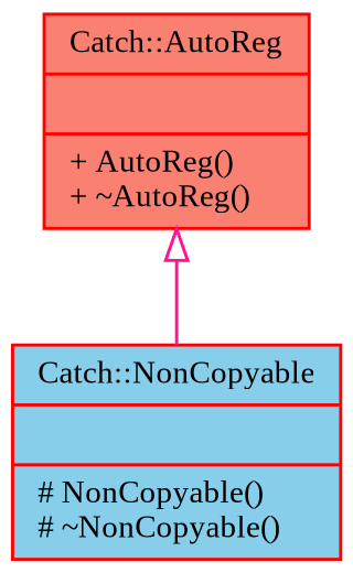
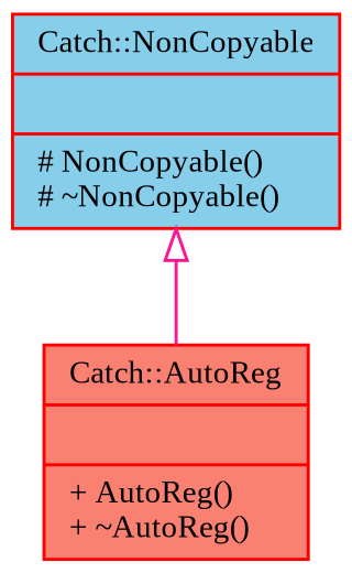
  digraph {
    fontname="Liberation Serif"
    node [color=red fontname="Liberation Serif" fontsize=10 shape=record style=filled]
    n1 [fillcolor=salmon fontcolor=black height=0.2 label="{Catch::AutoReg\n||+ AutoReg()\l+ ~AutoReg()\l}" width=0.4]
    n2 [fillcolor=skyblue height=0.2 label="{Catch::NonCopyable\n||# NonCopyable()\l# ~NonCopyable()\l}" width=0.4]
-   n1 -> n2 [arrowtail=onormal color=deeppink dir=back fontname="Liberation Serif" fontsize=10 labelfontname=Helvetica labelfontsize=10 style=solid]
+   n2 -> n1 [arrowtail=onormal color=deeppink dir=back fontname="Liberation Serif" fontsize=10 labelfontname=Helvetica labelfontsize=10 style=solid]
  }
